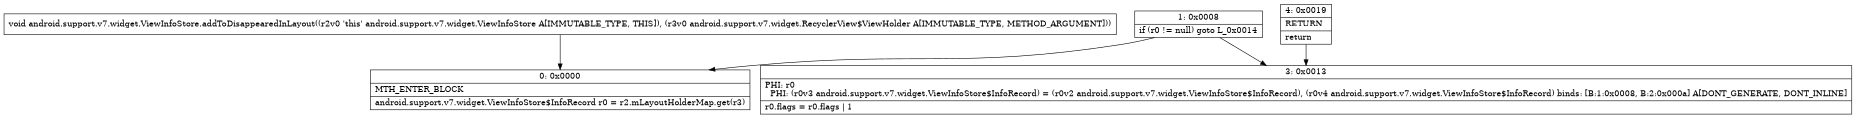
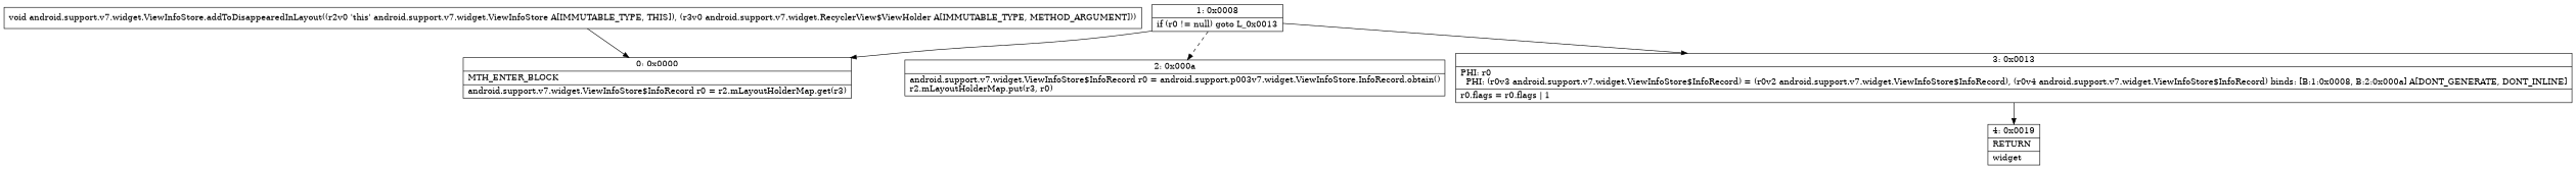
  digraph {
    node [shape=record]
    n1 [label="{0\:\ 0x0000|MTH_ENTER_BLOCK\l|android.support.v7.widget.ViewInfoStore$InfoRecord r0 = r2.mLayoutHolderMap.get(r3)\l}"]
-   n2 [label="{1\:\ 0x0008|if (r0 != null) goto L_0x0014\l}"]
+   n2 [label="{1\:\ 0x0008|if (r0 != null) goto L_0x0013\l}"]
+   n3 [label="{2\:\ 0x000a|android.support.v7.widget.ViewInfoStore$InfoRecord r0 = android.support.p003v7.widget.ViewInfoStore.InfoRecord.obtain()\lr2.mLayoutHolderMap.put(r3, r0)\l}"]
    n4 [label="{3\:\ 0x0013|PHI: r0 \l  PHI: (r0v3 android.support.v7.widget.ViewInfoStore$InfoRecord) = (r0v2 android.support.v7.widget.ViewInfoStore$InfoRecord), (r0v4 android.support.v7.widget.ViewInfoStore$InfoRecord) binds: [B:1:0x0008, B:2:0x000a] A[DONT_GENERATE, DONT_INLINE]\l|r0.flags = r0.flags \| 1\l}"]
-   n5 [label="{4\:\ 0x0019|RETURN\l|return\l}"]
+   n5 [label="{4\:\ 0x0019|RETURN\l|widget\l}"]
    n6 [label="{void android.support.v7.widget.ViewInfoStore.addToDisappearedInLayout((r2v0 'this' android.support.v7.widget.ViewInfoStore A[IMMUTABLE_TYPE, THIS]), (r3v0 android.support.v7.widget.RecyclerView$ViewHolder A[IMMUTABLE_TYPE, METHOD_ARGUMENT])) }"]
    n2 -> n1
+   n2 -> n3 [style=dashed]
    n2 -> n4
-   n5 -> n4
+   n4 -> n5
    n6 -> n1
  }
